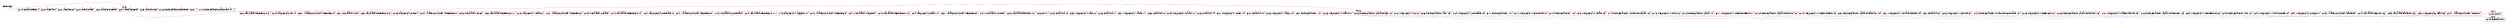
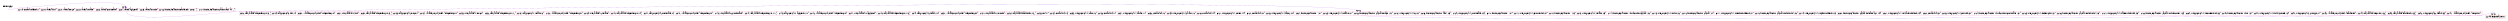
  digraph {
    rankdir=LR
    node [color=deeppink shape=record]
    edge [color=purple headport=n tailport=s]
    n1 [color=red label=BB_entry2361 shape=none]
    n2 [label="{88119: constant[undefined,v1]|88120: vardecl['bind']|88121: vardecl['merge']|88122: vardecl['serialize']|88123: vardecl['promiseLabel']|88124: vardecl['applyHook']|88125: vardecl['Promise']|88126: function-decl[function HandlerInfo ( _props ),-]|88127: function-decl[function paramsMatch ( a b ),-]}"]
    n3 [label="{88128: read-variable['__dependency1__',v3,-]|88129: read-property[v3,'bind',v2]|88130: \<variable-non-null-undef\>['__dependency1__']|88131: write-variable[v2,'bind']*|88132: read-variable['__dependency1__',v5,-]|88133: read-property[v5,'merge',v4]|88134: \<variable-non-null-undef\>['__dependency1__']|88135: write-variable[v4,'merge']*|88136: read-variable['__dependency1__',v7,-]|88137: read-property[v7,'serialize',v6]|88138: \<variable-non-null-undef\>['__dependency1__']|88139: write-variable[v6,'serialize']*|88140: read-variable['__dependency1__',v9,-]|88141: read-property[v9,'promiseLabel',v8]|88142: \<variable-non-null-undef\>['__dependency1__']|88143: write-variable[v8,'promiseLabel']*|88144: read-variable['__dependency1__',v11,-]|88145: read-property[v11,'applyHook',v10]|88146: \<variable-non-null-undef\>['__dependency1__']|88147: write-variable[v10,'applyHook']*|88148: read-variable['__dependency2__',v13,-]|88149: read-property[v13,'default',v12]|88150: \<variable-non-null-undef\>['__dependency2__']|88151: write-variable[v12,'Promise']*|88152: read-variable['HandlerInfo',v15,-]|88153: new[v14]|88154: constant[null,v16]|88155: write-property[v14,'name',v16]|88156: constant[null,v17]|88157: write-property[v14,'handler',v17]|88158: constant[null,v18]|88159: write-property[v14,'params',v18]|88160: constant[null,v19]|88161: write-property[v14,'context',v19]|88162: constant[null,v20]|88163: write-property[v14,'factory',v20]|88164: function-expr[function ( ),v21]|88165: write-property[v14,'initialize',v21]|88166: function-expr[function ( payload message ),v22]|88167: write-property[v14,'log',v22]|88168: function-expr[function ( label ),v23]|88169: write-property[v14,'promiseLabel',v23]|88170: function-expr[function ( ),v24]|88171: write-property[v14,'getUnresolved',v24]|88172: function-expr[function ( ),v25]|88173: write-property[v14,'serialize',v25]|88174: function-expr[function ( shouldContinue payload ),v26]|88175: write-property[v14,'resolve',v26]|88176: function-expr[function ( payload ),v27]|88177: write-property[v14,'runBeforeModelHook',v27]|88178: function-expr[function ( payload resolvedModel ),v28]|88179: write-property[v14,'runAfterModelHook',v28]|88180: function-expr[function ( payload hookName args ),v29]|88181: write-property[v14,'runSharedModelHook',v29]|88182: constant[null,v30]|88183: write-property[v14,'getModel',v30]|88184: function-expr[function ( shouldContinue promiseValue ),v31]|88185: write-property[v14,'checkForAbort',v31]|88186: function-expr[function ( payload resolvedModel ),v32]|88187: write-property[v14,'stashResolvedModel',v32]|88188: function-expr[function ( payload resolvedContext ),v33]|88189: write-property[v14,'becomeResolved',v33]|88190: function-expr[function ( other ),v34]|88191: write-property[v14,'shouldSupercede',v34]|88192: write-property[v15,'prototype',v14]|88193: \<variable-non-null-undef\>['HandlerInfo']*|88194: read-variable['__exports__',v36,-]|88195: read-variable['HandlerInfo',v35,-]|88196: write-property[v36,'default',v35]|88197: \<variable-non-null-undef\>['__exports__']*}"]
-   n4 [label="{88198: return[v1]}"]
    n5 [color=red label="{88199: exceptional-return}"]
    n1 -> n2 [headlabel="    26715"]
    n2 -> n3 [headlabel="      26716"]
-   n3 -> n4 [color=deeppink headlabel="      26717"]
    n3 -> n5 [headlabel="      26718"]
  }
